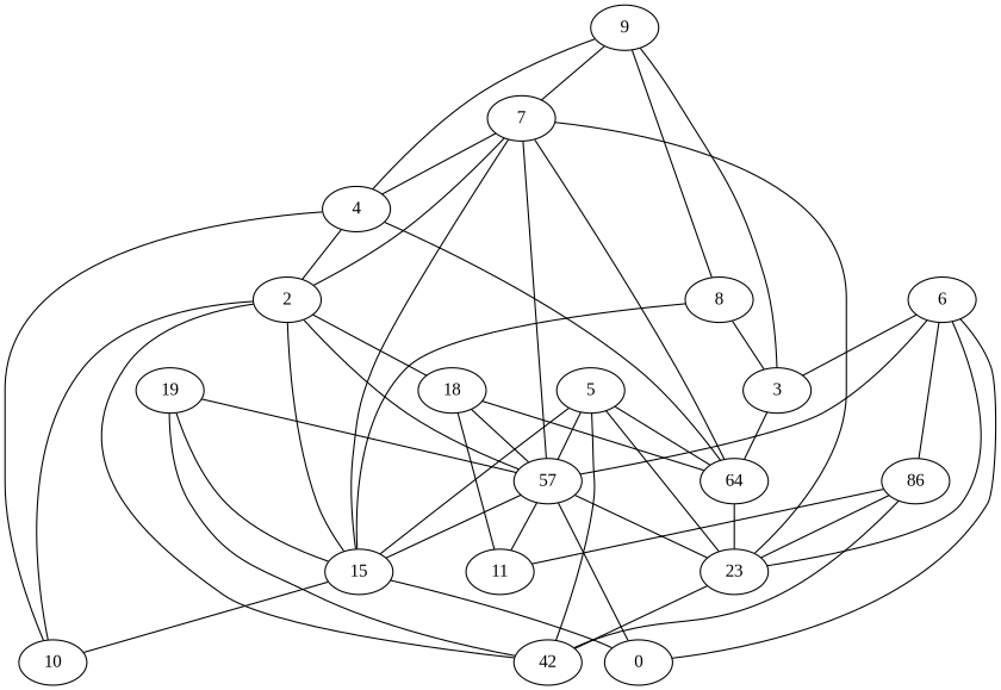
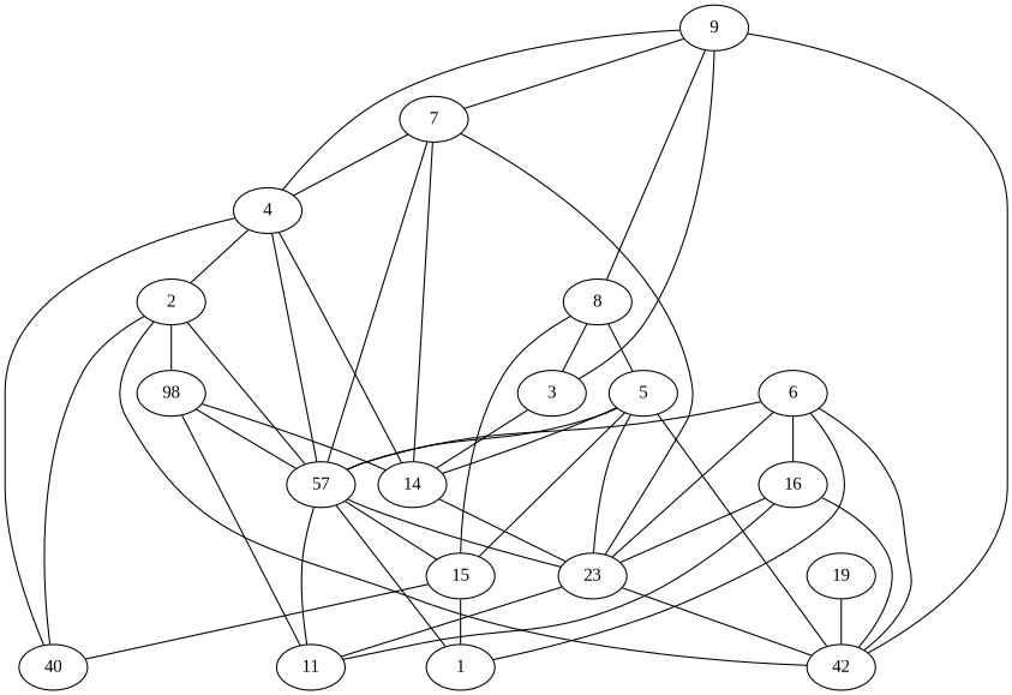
  digraph {
    fontname="Liberation Serif"
    node [fontname="Liberation Serif"]
    edge [color=black dir=none fontname="Liberation Serif"]
    4
-   14 [label=64]
-   10
+   14
+   10 [label=40]
    2
    19
    n6 [label=23]
    n7 [label=42]
-   18
+   18 [label=98]
    n9 [label=57]
    15
    11
-   0
+   0 [label=1]
    5
-   16 [label=86]
+   16
    3
    8
    6
    9
    7
    subgraph sub_1 {
      4
      14
      10
      2
      19
      n6
      n7
      18
      n9
      15
      11
      0
      5
      16
      3
      8
      6
      9
      7
    }
    4 -> 14
    4 -> 10
    4 -> 2
    14 -> n6
    2 -> 10
    2 -> n7
    2 -> 18
    2 -> n9
-   2 -> 15
    19 -> n7
-   19 -> n9
-   19 -> 15
+   4 -> n9
    n6 -> n7
+   n6 -> 11
    18 -> 14
    18 -> n9
    18 -> 11
    n9 -> n6
    n9 -> 15
    n9 -> 11
    n9 -> 0
    15 -> 10
    15 -> 0
    5 -> 14
    5 -> n6
    5 -> n7
    5 -> n9
    5 -> 15
    16 -> n6
    16 -> n7
    16 -> 11
    3 -> 14
    8 -> 15
+   8 -> 5
    8 -> 3
    6 -> n6
-   6 -> 3
+   6 -> n7
    6 -> n9
    6 -> 0
    6 -> 16
    9 -> 4
+   9 -> n7
    9 -> 3
    9 -> 8
    9 -> 7
    7 -> 4
    7 -> 14
-   7 -> 2
    7 -> n6
    7 -> n9
-   7 -> 15
  }
